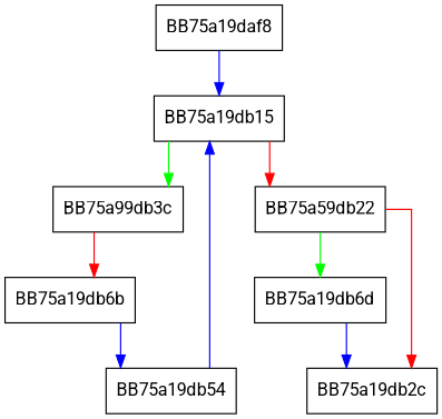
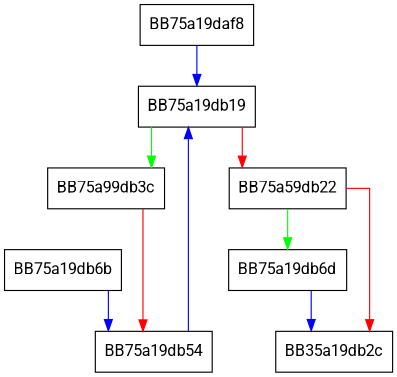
  digraph {
    fontname=Roboto
    splines=ortho
    node [fontname=Roboto shape=box]
    edge [color=blue fontname=Roboto]
    BB75a19daf8
-   BB75a19db19 [label=BB75a19db15]
+   BB75a19db19
    n3 [label=BB75a99db3c]
    n4 [label=BB75a59db22]
    BB75a19db54
    n6 [label=BB75a19db6d]
-   BB75a19db2c
+   BB75a19db2c [label=BB35a19db2c]
    BB75a19db6b
    BB75a19daf8 -> BB75a19db19
    BB75a19db19 -> n3 [color=green]
    BB75a19db19 -> n4 [color=red]
-   n3 -> BB75a19db6b [color=red]
+   n3 -> BB75a19db54 [color=red]
    n4 -> n6 [color=green]
    n4 -> BB75a19db2c [color=red]
    BB75a19db54 -> BB75a19db19
    n6 -> BB75a19db2c
    BB75a19db6b -> BB75a19db54
  }
